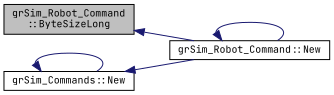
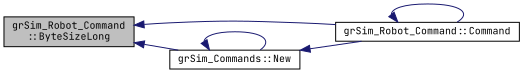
  digraph {
    fontname="JetBrains Mono"
    rankdir=LR
    node [color=black fillcolor=white fontname="JetBrains Mono" fontsize=10 shape=record style=filled]
    edge [color=midnightblue dir=back fontname="JetBrains Mono" fontsize=10 labelfontname=Helvetica labelfontsize=10 style=solid]
    n1 [fillcolor=grey75 fontcolor=black height=0.2 label="grSim_Robot_Command\l::ByteSizeLong" width=0.4]
-   n2 [height=0.2 label="grSim_Robot_Command::New" width=0.4]
+   n2 [height=0.2 label="grSim_Robot_Command::Command" width=0.4]
    n3 [height=0.2 label="grSim_Commands::New" width=0.4]
    n1 -> n2
+   n1 -> n3
    n2 -> n2
    n3 -> n2
    n3 -> n3
  }
